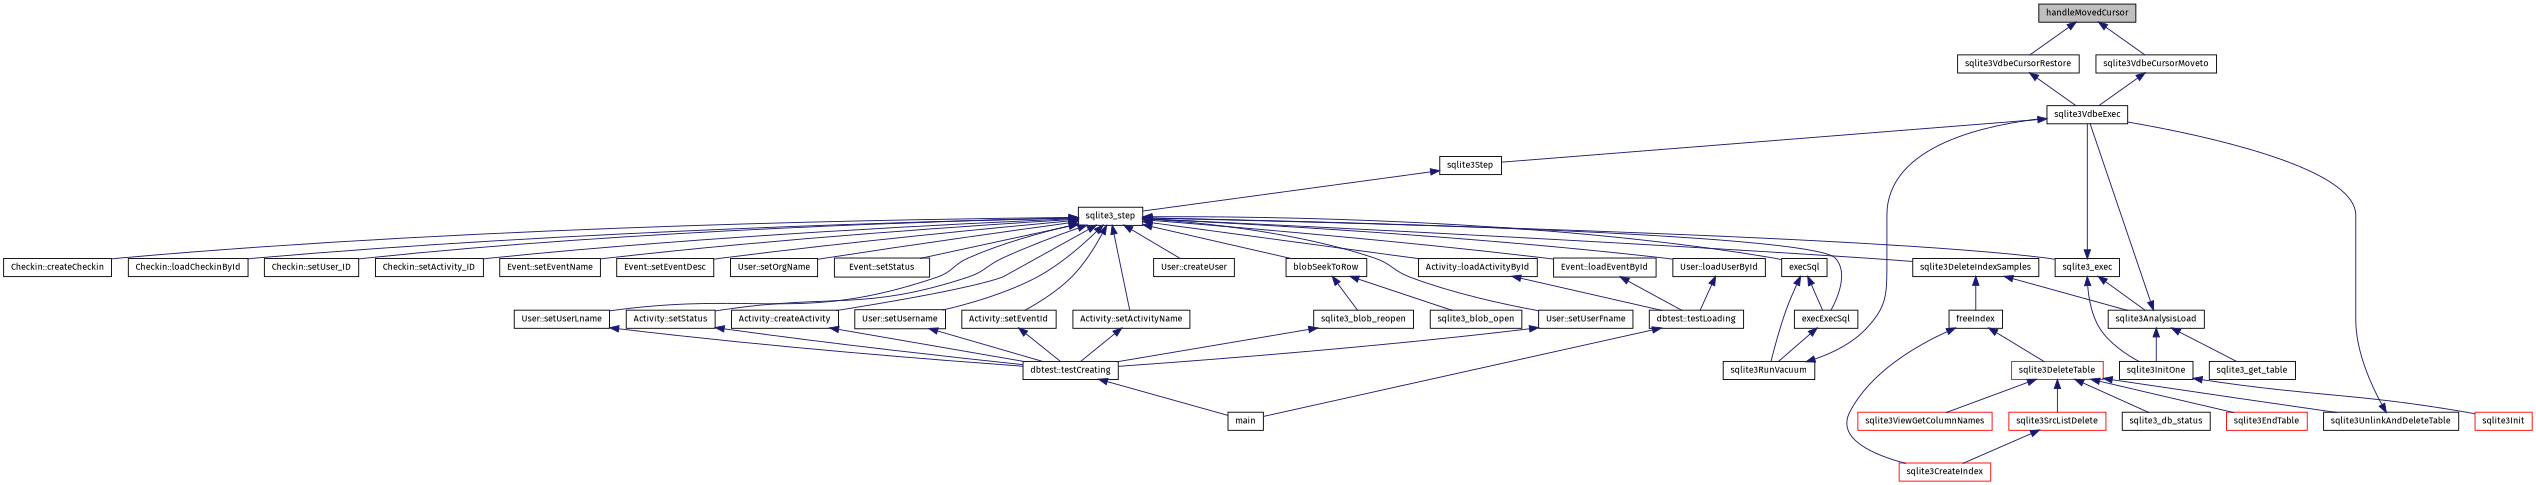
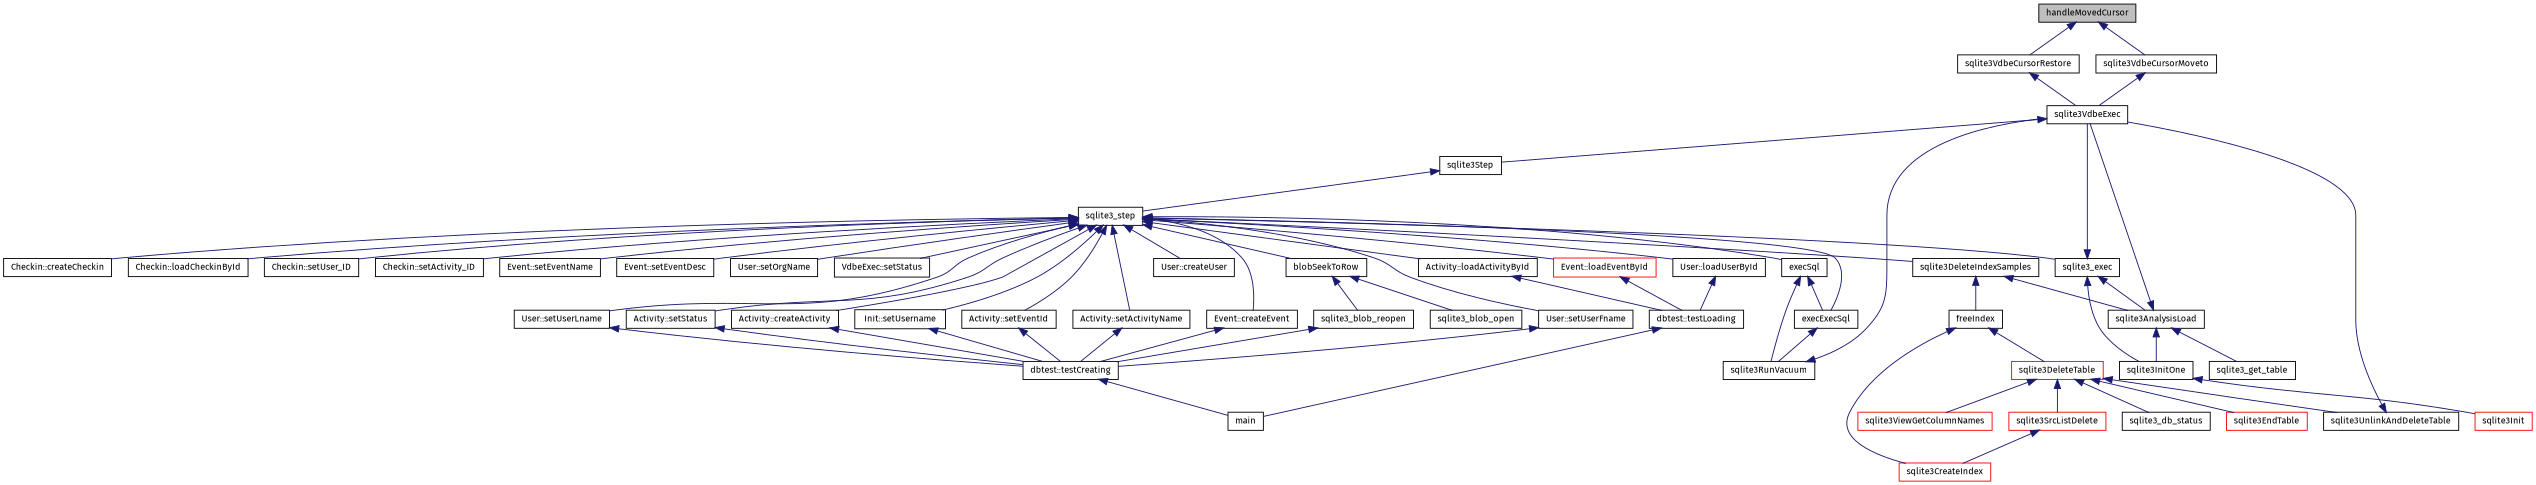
  digraph {
    fontname="Fira Sans"
    rankdir=TB
    node [color=black fillcolor=white fontname="Fira Sans" fontsize=10 shape=record style=filled]
    edge [color=midnightblue dir=back fontname="Fira Sans" fontsize=10 labelfontname=FreeSans labelfontsize=10 style=solid]
    n1 [fillcolor=grey75 fontcolor=black height=0.2 label=handleMovedCursor width=0.4]
    n2 [height=0.2 label=sqlite3VdbeCursorRestore width=0.4]
    n3 [height=0.2 label=sqlite3VdbeCursorMoveto width=0.4]
    n4 [height=0.2 label=sqlite3VdbeExec width=0.4]
    n5 [height=0.2 label=sqlite3Step width=0.4]
    n6 [height=0.2 label=sqlite3_step width=0.4]
    n7 [height=0.2 label="Activity::createActivity" width=0.4]
    n8 [height=0.2 label="Activity::loadActivityById" width=0.4]
    n9 [height=0.2 label="Activity::setEventId" width=0.4]
    n10 [height=0.2 label="Activity::setActivityName" width=0.4]
    n11 [height=0.2 label="Activity::setStatus" width=0.4]
    n12 [height=0.2 label="Checkin::createCheckin" width=0.4]
    n13 [height=0.2 label="Checkin::loadCheckinById" width=0.4]
    n14 [height=0.2 label="Checkin::setUser_ID" width=0.4]
    n15 [height=0.2 label="Checkin::setActivity_ID" width=0.4]
-   n17 [height=0.2 label="Event::loadEventById" width=0.4]
+   n16 [height=0.2 label="Event::createEvent" width=0.4]
+   n17 [color=red height=0.2 label="Event::loadEventById" width=0.4]
    n18 [height=0.2 label="Event::setEventName" width=0.4]
    n19 [height=0.2 label="Event::setEventDesc" width=0.4]
    n20 [height=0.2 label="User::setOrgName" width=0.4]
-   n21 [height=0.2 label="Event::setStatus" width=0.4]
+   n21 [height=0.2 label="VdbeExec::setStatus" width=0.4]
    n22 [height=0.2 label=blobSeekToRow width=0.4]
    n23 [height=0.2 label=sqlite3DeleteIndexSamples width=0.4]
    n24 [height=0.2 label=sqlite3_exec width=0.4]
    n25 [height=0.2 label=execSql width=0.4]
    n26 [height=0.2 label=execExecSql width=0.4]
    n27 [height=0.2 label="User::createUser" width=0.4]
    n28 [height=0.2 label="User::loadUserById" width=0.4]
-   n29 [height=0.2 label="User::setUsername" width=0.4]
+   n29 [height=0.2 label="Init::setUsername" width=0.4]
    n30 [height=0.2 label="User::setUserFname" width=0.4]
    n31 [height=0.2 label="User::setUserLname" width=0.4]
    n32 [height=0.2 label="dbtest::testCreating" width=0.4]
    n33 [height=0.2 label="dbtest::testLoading" width=0.4]
    n34 [height=0.2 label=sqlite3_blob_open width=0.4]
    n35 [height=0.2 label=sqlite3_blob_reopen width=0.4]
    n36 [height=0.2 label=sqlite3AnalysisLoad width=0.4]
    n37 [height=0.2 label=freeIndex width=0.4]
    n38 [height=0.2 label=sqlite3InitOne width=0.4]
    n39 [height=0.2 label=sqlite3RunVacuum width=0.4]
    n40 [height=0.2 label=main width=0.4]
    n41 [height=0.2 label=sqlite3_get_table width=0.4]
    n42 [color=red height=0.2 label=sqlite3DeleteTable width=0.4]
    n43 [color=red height=0.2 label=sqlite3CreateIndex width=0.4]
    n44 [color=red height=0.2 label=sqlite3Init width=0.4]
    n45 [height=0.2 label=sqlite3_db_status width=0.4]
    n46 [height=0.2 label=sqlite3UnlinkAndDeleteTable width=0.4]
    n47 [color=red height=0.2 label=sqlite3EndTable width=0.4]
    n48 [color=red height=0.2 label=sqlite3ViewGetColumnNames width=0.4]
    n49 [color=red height=0.2 label=sqlite3SrcListDelete width=0.4]
    n1 -> n2
    n1 -> n3
    n2 -> n4
    n3 -> n4
    n4 -> n5
    n5 -> n6
    n6 -> n7
    n6 -> n8
    n6 -> n9
    n6 -> n10
    n6 -> n11
    n6 -> n12
    n6 -> n13
    n6 -> n14
    n6 -> n15
+   n6 -> n16
    n6 -> n17
    n6 -> n18
    n6 -> n19
    n6 -> n20
    n6 -> n21
    n6 -> n22
    n6 -> n23
    n6 -> n24
    n6 -> n25
    n6 -> n26
    n6 -> n27
    n6 -> n28
    n6 -> n29
    n6 -> n30
    n6 -> n31
    n7 -> n32
    n8 -> n33
    n9 -> n32
    n10 -> n32
    n11 -> n32
+   n16 -> n32
    n17 -> n33
    n22 -> n34
    n22 -> n35
    n23 -> n36
    n23 -> n37
    n24 -> n4
    n24 -> n36
    n24 -> n38
    n25 -> n26
    n25 -> n39
    n26 -> n39
    n28 -> n33
    n29 -> n32
    n30 -> n32
    n31 -> n32
    n32 -> n40
    n33 -> n40
    n35 -> n32
    n36 -> n4
    n36 -> n38
    n36 -> n41
    n37 -> n42
    n37 -> n43
    n38 -> n44
    n39 -> n4
    n42 -> n45
    n42 -> n46
    n42 -> n47
    n42 -> n48
    n42 -> n49
    n46 -> n4
    n49 -> n43
  }
